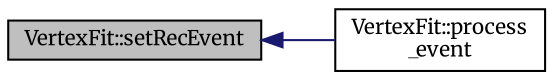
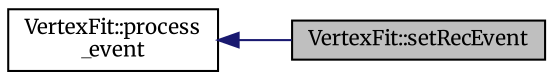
  digraph {
    rankdir=LR
    fontname=Merriweather
    node [color=black fontname=Merriweather fontsize=10 shape=record]
    n1 [fillcolor=grey75 fontcolor=black height=0.2 label="VertexFit::setRecEvent" style=filled width=0.4]
    n2 [height=0.2 label="VertexFit::process\l_event" width=0.4]
-   n1 -> n2 [color=midnightblue dir=back fontname=Merriweather fontsize=10 labelfontname=FreeSans labelfontsize=10 style=solid]
+   n2 -> n1 [color=midnightblue dir=back fontname=Merriweather fontsize=10 labelfontname=FreeSans labelfontsize=10 style=solid]
  }
